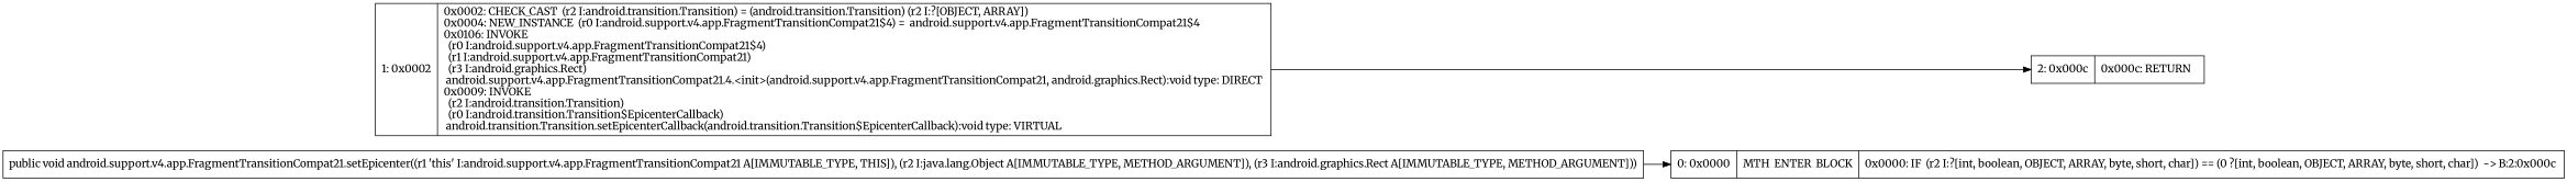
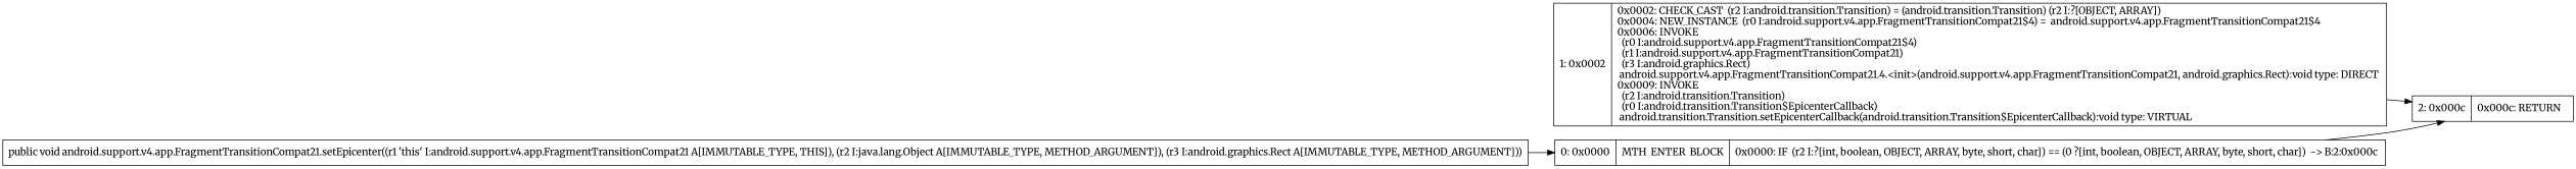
  digraph {
    fontname=Merriweather
    rankdir=LR
    node [fontname=Merriweather shape=record]
    edge [fontname=Merriweather]
    n1 [label="{0\:\ 0x0000|MTH_ENTER_BLOCK\l|0x0000: IF  (r2 I:?[int, boolean, OBJECT, ARRAY, byte, short, char]) == (0 ?[int, boolean, OBJECT, ARRAY, byte, short, char])  \-\> B:2:0x000c \l}"]
    n2 [label="{2\:\ 0x000c|0x000c: RETURN   \l}"]
-   n3 [label="{1\:\ 0x0002|0x0002: CHECK_CAST  (r2 I:android.transition.Transition) = (android.transition.Transition) (r2 I:?[OBJECT, ARRAY]) \l0x0004: NEW_INSTANCE  (r0 I:android.support.v4.app.FragmentTransitionCompat21$4) =  android.support.v4.app.FragmentTransitionCompat21$4 \l0x0106: INVOKE  \l  (r0 I:android.support.v4.app.FragmentTransitionCompat21$4)\l  (r1 I:android.support.v4.app.FragmentTransitionCompat21)\l  (r3 I:android.graphics.Rect)\l android.support.v4.app.FragmentTransitionCompat21.4.\<init\>(android.support.v4.app.FragmentTransitionCompat21, android.graphics.Rect):void type: DIRECT \l0x0009: INVOKE  \l  (r2 I:android.transition.Transition)\l  (r0 I:android.transition.Transition$EpicenterCallback)\l android.transition.Transition.setEpicenterCallback(android.transition.Transition$EpicenterCallback):void type: VIRTUAL \l}"]
+   n3 [label="{1\:\ 0x0002|0x0002: CHECK_CAST  (r2 I:android.transition.Transition) = (android.transition.Transition) (r2 I:?[OBJECT, ARRAY]) \l0x0004: NEW_INSTANCE  (r0 I:android.support.v4.app.FragmentTransitionCompat21$4) =  android.support.v4.app.FragmentTransitionCompat21$4 \l0x0006: INVOKE  \l  (r0 I:android.support.v4.app.FragmentTransitionCompat21$4)\l  (r1 I:android.support.v4.app.FragmentTransitionCompat21)\l  (r3 I:android.graphics.Rect)\l android.support.v4.app.FragmentTransitionCompat21.4.\<init\>(android.support.v4.app.FragmentTransitionCompat21, android.graphics.Rect):void type: DIRECT \l0x0009: INVOKE  \l  (r2 I:android.transition.Transition)\l  (r0 I:android.transition.Transition$EpicenterCallback)\l android.transition.Transition.setEpicenterCallback(android.transition.Transition$EpicenterCallback):void type: VIRTUAL \l}"]
    n4 [label="{public void android.support.v4.app.FragmentTransitionCompat21.setEpicenter((r1 'this' I:android.support.v4.app.FragmentTransitionCompat21 A[IMMUTABLE_TYPE, THIS]), (r2 I:java.lang.Object A[IMMUTABLE_TYPE, METHOD_ARGUMENT]), (r3 I:android.graphics.Rect A[IMMUTABLE_TYPE, METHOD_ARGUMENT])) }"]
+   n1 -> n2
    n3 -> n2
    n4 -> n1
  }
